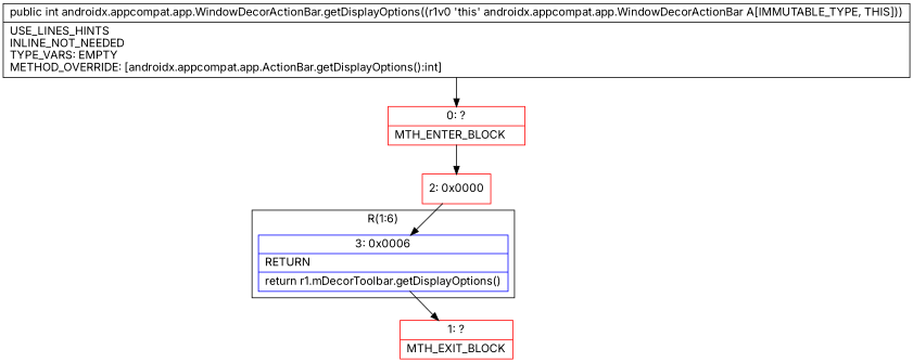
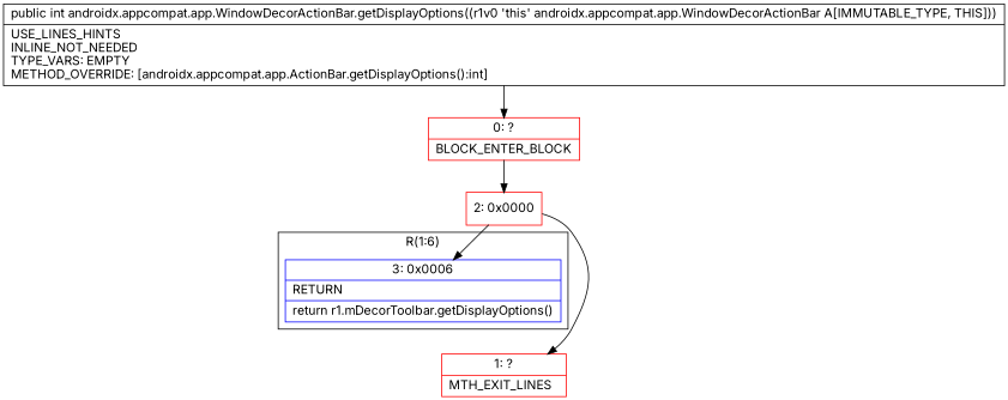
  digraph {
    fontname=Inter
    node [color=red fontname=Inter shape=record]
    edge [fontname=Inter]
    n1 [color=blue label="{3\:\ 0x0006|RETURN\l|return r1.mDecorToolbar.getDisplayOptions()\l}"]
-   n2 [label="{1\:\ ?|MTH_EXIT_BLOCK\l}"]
-   n3 [label="{0\:\ ?|MTH_ENTER_BLOCK\l}"]
+   n2 [label="{1\:\ ?|MTH_EXIT_LINES\l}"]
+   n3 [label="{0\:\ ?|BLOCK_ENTER_BLOCK\l}"]
    n4 [label="{2\:\ 0x0000}"]
    n5 [label="{public int androidx.appcompat.app.WindowDecorActionBar.getDisplayOptions((r1v0 'this' androidx.appcompat.app.WindowDecorActionBar A[IMMUTABLE_TYPE, THIS]))  | USE_LINES_HINTS\lINLINE_NOT_NEEDED\lTYPE_VARS: EMPTY\lMETHOD_OVERRIDE: [androidx.appcompat.app.ActionBar.getDisplayOptions():int]\l}" color=""]
    subgraph cluster_1 {
      label="R(1:6)"
      n1
    }
-   n1 -> n2
+   n4 -> n2
    n3 -> n4
    n4 -> n1
    n5 -> n3
  }
